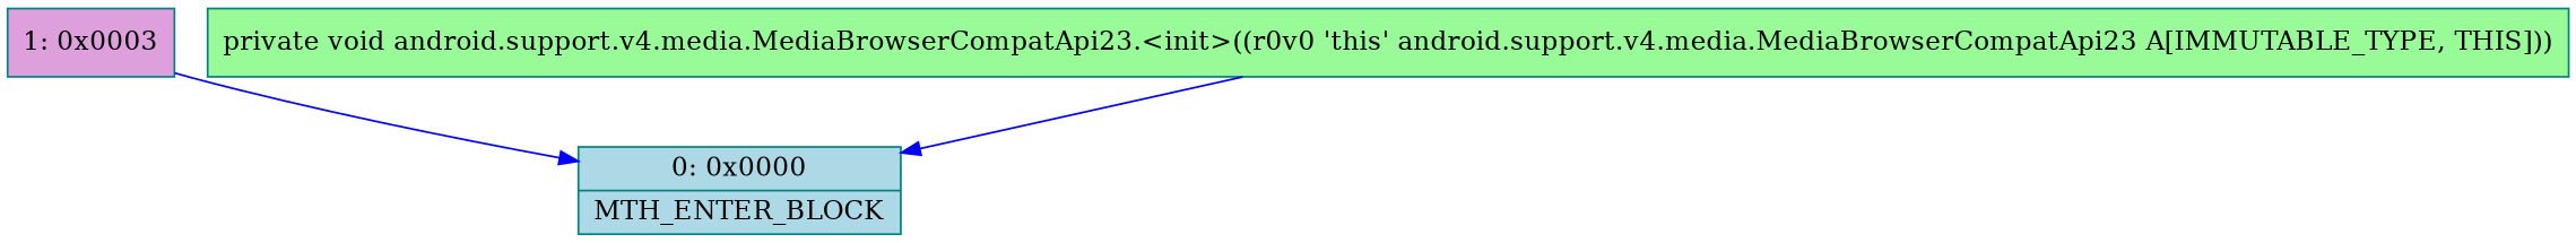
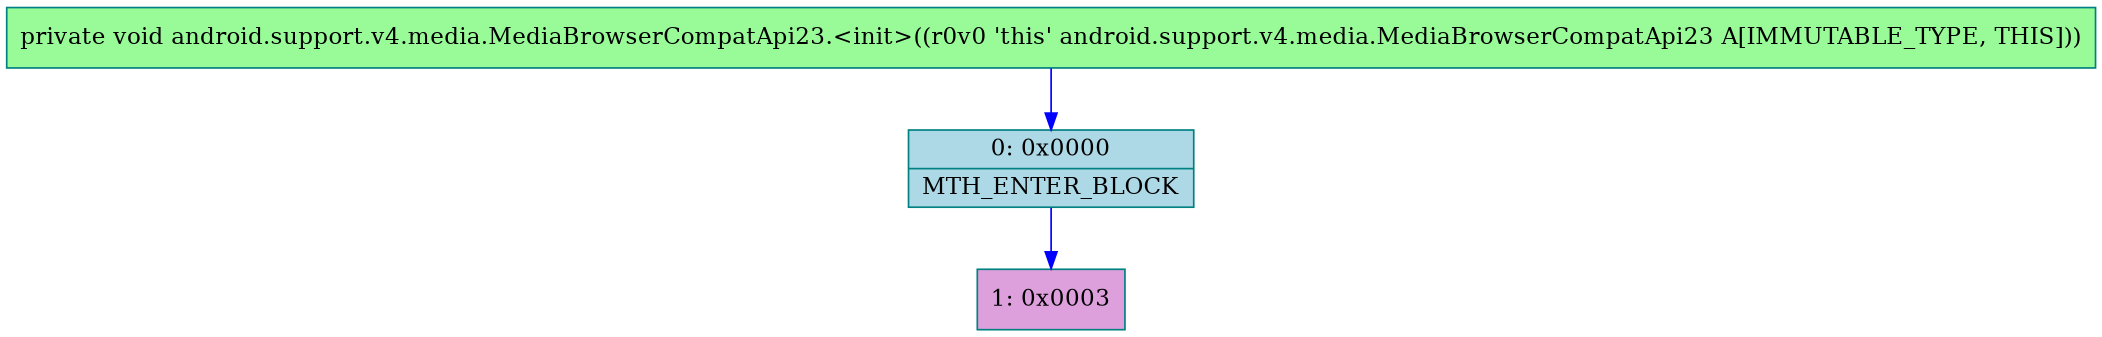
  digraph {
    node [color=teal shape=record style=filled]
    edge [color=blue]
    n1 [label="{0\:\ 0x0000|MTH_ENTER_BLOCK\l}" fillcolor=lightblue]
    n2 [label="{1\:\ 0x0003}" fillcolor=plum]
    n3 [label="{private void android.support.v4.media.MediaBrowserCompatApi23.\<init\>((r0v0 'this' android.support.v4.media.MediaBrowserCompatApi23 A[IMMUTABLE_TYPE, THIS])) }" fillcolor=palegreen]
    subgraph cluster_1 {
      label="R(0)"
    }
-   n2 -> n1
+   n1 -> n2
    n3 -> n1
  }
